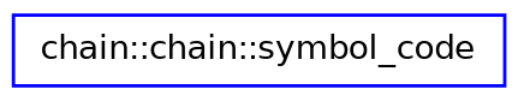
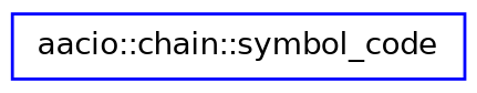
  digraph {
    rankdir=LR
-   n1 [color=blue fillcolor=white fontname=Helvetica fontsize=10 height=0.2 label="chain::chain::symbol_code" shape=record style=filled width=0.4]
+   n1 [color=blue fillcolor=white fontname=Helvetica fontsize=10 height=0.2 label="aacio::chain::symbol_code" shape=record style=filled width=0.4]
  }
